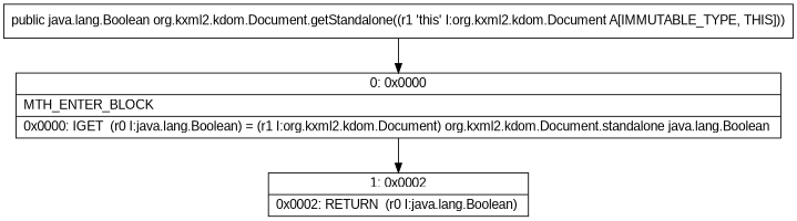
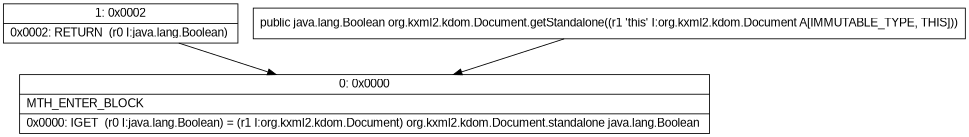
  digraph {
    fontname="Liberation Sans"
    node [shape=record fontname="Liberation Sans"]
    edge [fontname="Liberation Sans"]
    n1 [label="{0\:\ 0x0000|MTH_ENTER_BLOCK\l|0x0000: IGET  (r0 I:java.lang.Boolean) = (r1 I:org.kxml2.kdom.Document) org.kxml2.kdom.Document.standalone java.lang.Boolean \l}"]
    n2 [label="{1\:\ 0x0002|0x0002: RETURN  (r0 I:java.lang.Boolean) \l}"]
    n3 [label="{public java.lang.Boolean org.kxml2.kdom.Document.getStandalone((r1 'this' I:org.kxml2.kdom.Document A[IMMUTABLE_TYPE, THIS])) }"]
-   n1 -> n2
+   n2 -> n1
    n3 -> n1
  }
